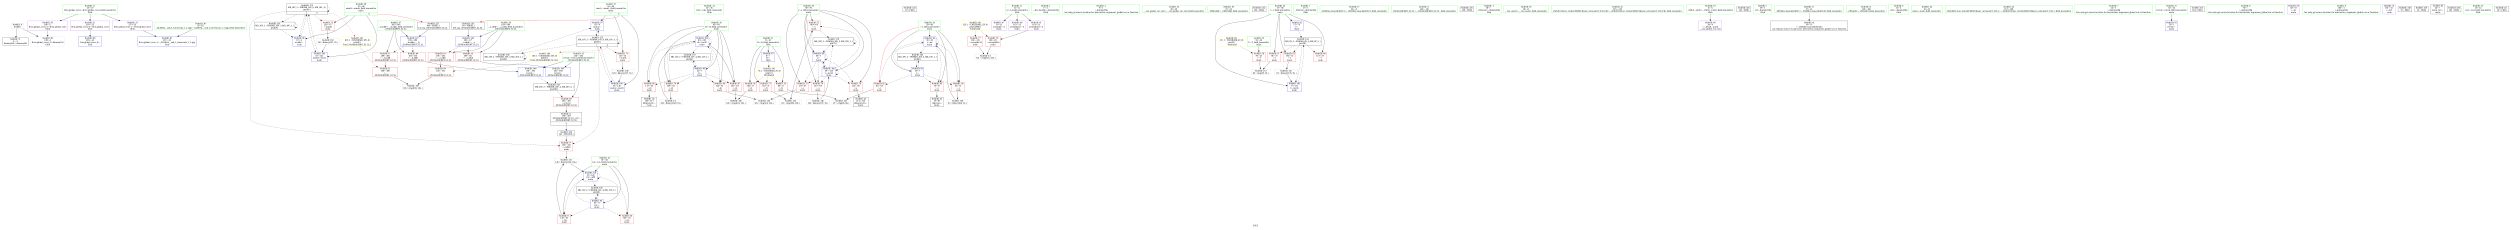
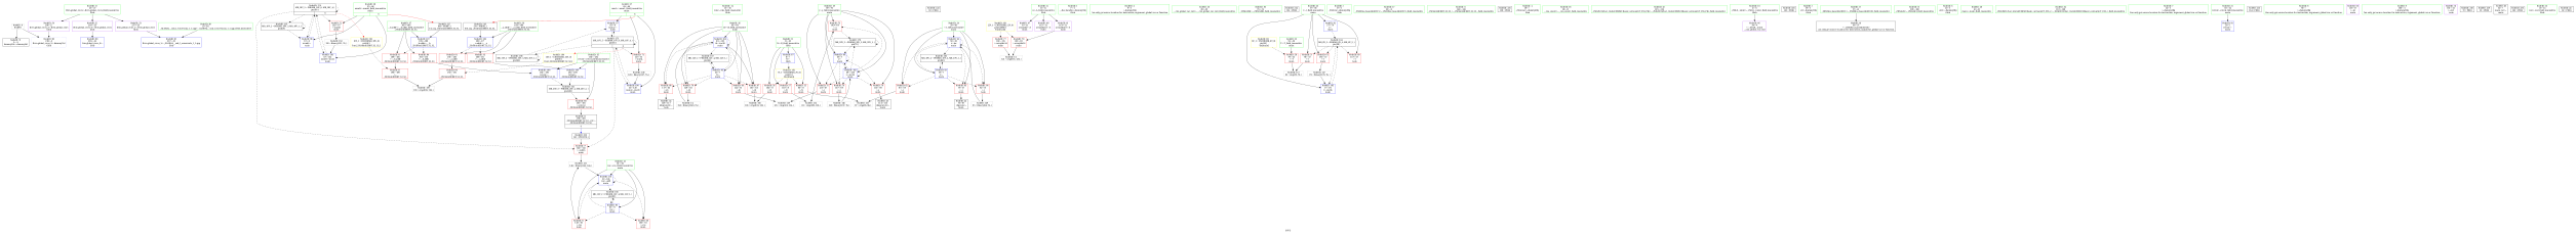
  digraph {
    fontname="Noto Serif"
    label=SVFG
    node [color=green fontname="Noto Serif" shape=record]
    edge [fontname="Noto Serif" style=solid]
    n1 [color=grey label="{NodeID: 0\nNullPtr}"]
    n2 [color=black label="{NodeID: 39\n2\<--3\ndummyVal\<--dummyVal\n}"]
    n3 [color=blue label="{NodeID: 90\n218\<--3\nllvm.global_ctors_2\<--dummyVal\nGlob }" style=dotted]
    n4 [color=blue label="{NodeID: 97\n65\<--9\nnumL\<--\nmain\n}"]
    n5 [color=black label="{NodeID: 173\nMR_16V_5 = PHI(MR_16V_8, MR_16V_4, )\npts\{66 \}\n|{|<s6>6}}"]
    n6 [color=yellow label="{NodeID: 194\n16V_1 = ENCHI(MR_16V_0)\npts\{66 \}\nFun[_ZSt3minIiERKT_S2_S2_]}" style=double]
    n7 [color=red label="{NodeID: 79\n144\<--141\n\<--call26\nmain\n}"]
    n8 [color=red label="{NodeID: 71\n127\<--65\n\<--numL\nmain\n}"]
    n9 [color=black label="{NodeID: 168\nMR_16V_2 = PHI(MR_16V_3, MR_16V_1, )\npts\{66 \}\n}"]
    n10 [color=blue label="{NodeID: 100\n65\<--128\nnumL\<--inc20\nmain\n}"]
    n11 [color=red label="{NodeID: 86\n192\<--191\n\<--\n_ZSt3minIiERKT_S2_S2_\n}"]
    n12 [color=grey label="{NodeID: 151\n146 = Binary(145, 144, )\n}"]
    n13 [color=grey label="{NodeID: 148\n128 = Binary(127, 76, )\n}"]
    n14 [label="{NodeID: 14\n15\<--16\nvals\<--vals_field_insensitive\nGlob }"]
    n15 [color=grey label="{NodeID: 159\n193 = cmp(190, 192, )\n}"]
    n16 [label="{NodeID: 28\n67\<--68\nnumR\<--numR_field_insensitive\nmain\n|{|<s3>6}}"]
    n17 [color=red label="{NodeID: 72\n131\<--67\n\<--numR\nmain\n}"]
    n18 [color=blue label="{NodeID: 98\n67\<--9\nnumR\<--\nmain\n}"]
    n19 [color=blue label="{NodeID: 101\n67\<--132\nnumR\<--inc21\nmain\n}"]
    n20 [color=black label="{NodeID: 217\n180 = PHI(67, )\n1st arg _ZSt3minIiERKT_S2_S2_ }"]
    n21 [color=grey label="{NodeID: 150\n132 = Binary(131, 76, )\n}"]
    n22 [color=black label="{NodeID: 174\nMR_18V_5 = PHI(MR_18V_8, MR_18V_4, )\npts\{68 \}\n|{|<s6>6}}"]
    n23 [color=blue label="{NodeID: 107\n185\<--180\n__b.addr\<--__b\n_ZSt3minIiERKT_S2_S2_\n}"]
    n24 [color=yellow label="{NodeID: 195\n18V_1 = ENCHI(MR_18V_0)\npts\{68 \}\nFun[_ZSt3minIiERKT_S2_S2_]}" style=double]
    n25 [color=black label="{NodeID: 169\nMR_18V_2 = PHI(MR_18V_3, MR_18V_1, )\npts\{68 \}\n}"]
    n26 [color=red label="{NodeID: 84\n195\<--185\n\<--__b.addr\n_ZSt3minIiERKT_S2_S2_\n}"]
    n27 [color=red label="{NodeID: 83\n189\<--185\n\<--__b.addr\n_ZSt3minIiERKT_S2_S2_\n}"]
    n28 [color=black label="{NodeID: 42\n90\<--89\nidxprom\<--\nmain\n}"]
    n29 [color=black label="{NodeID: 222\n92 = PHI()\n}"]
    n30 [color=red label="{NodeID: 56\n102\<--8\n\<--N\nmain\n}"]
    n31 [color=grey label="{NodeID: 156\n103 = cmp(101, 102, )\n}"]
    n32 [color=grey label="{NodeID: 153\n121 = cmp(116, 120, )\n}"]
    n33 [color=red label="{NodeID: 70\n149\<--63\n\<--i6\nmain\n}"]
    n34 [color=grey label="{NodeID: 152\n150 = Binary(149, 76, )\n}"]
    n35 [color=blue label="{NodeID: 104\n63\<--150\ni6\<--inc28\nmain\n}"]
    n36 [color=black label="{NodeID: 167\nMR_14V_2 = PHI(MR_14V_4, MR_14V_1, )\npts\{64 \}\n}"]
    n37 [color=red label="{NodeID: 67\n101\<--63\n\<--i6\nmain\n}"]
    n38 [color=red label="{NodeID: 68\n117\<--63\n\<--i6\nmain\n}"]
    n39 [color=red label="{NodeID: 69\n124\<--63\n\<--i6\nmain\n}"]
    n40 [color=blue label="{NodeID: 96\n63\<--9\ni6\<--\nmain\n}"]
    n41 [color=black label="{NodeID: 44\n118\<--117\nidxprom15\<--\nmain\n}"]
    n42 [color=grey label="{NodeID: 158\n125 = cmp(123, 124, )\n}"]
    n43 [color=blue label="{NodeID: 108\n181\<--195\nretval\<--\n_ZSt3minIiERKT_S2_S2_\n}"]
    n44 [color=black label="{NodeID: 161\nMR_26V_3 = PHI(MR_26V_4, MR_26V_2, )\npts\{182 \}\n}"]
    n45 [color=red label="{NodeID: 80\n201\<--181\n\<--retval\n_ZSt3minIiERKT_S2_S2_\n}"]
    n46 [label="{NodeID: 1\n7\<--1\n__dso_handle\<--dummyObj\nGlob }"]
    n47 [color=yellow label="{NodeID: 181\n2V_1 = ENCHI(MR_2V_0)\npts\{10 \}\nFun[main]}" style=double]
    n48 [color=red label="{NodeID: 55\n86\<--8\n\<--N\nmain\n}"]
    n49 [color=red label="{NodeID: 57\n110\<--8\n\<--N\nmain\n}"]
    n50 [color=grey label="{NodeID: 155\n87 = cmp(85, 86, )\n}"]
    n51 [color=grey label="{NodeID: 154\n111 = cmp(109, 110, )\n}"]
    n52 [color=red label="{NodeID: 85\n190\<--189\n\<--\n_ZSt3minIiERKT_S2_S2_\n}"]
    n53 [label="{NodeID: 15\n23\<--27\nllvm.global_ctors\<--llvm.global_ctors_field_insensitive\nGlob }"]
    n54 [color=purple label="{NodeID: 52\n216\<--23\nllvm.global_ctors_0\<--llvm.global_ctors\nGlob }"]
    n55 [color=purple label="{NodeID: 53\n217\<--23\nllvm.global_ctors_1\<--llvm.global_ctors\nGlob }"]
    n56 [color=purple label="{NodeID: 54\n218\<--23\nllvm.global_ctors_2\<--llvm.global_ctors\nGlob }"]
    n57 [color=blue label="{NodeID: 88\n216\<--24\nllvm.global_ctors_0\<--\nGlob }"]
    n58 [color=blue label="{NodeID: 89\n217\<--25\nllvm.global_ctors_1\<--_GLOBAL__sub_I_ecnerwala_1_1.cpp\nGlob }"]
    n59 [label="{NodeID: 29\n69\<--70\nj\<--j_field_insensitive\nmain\n}"]
    n60 [color=red label="{NodeID: 73\n109\<--69\n\<--j\nmain\n}"]
    n61 [color=red label="{NodeID: 74\n113\<--69\n\<--j\nmain\n}"]
    n62 [color=red label="{NodeID: 75\n123\<--69\n\<--j\nmain\n}"]
    n63 [color=red label="{NodeID: 76\n137\<--69\n\<--j\nmain\n}"]
    n64 [color=blue label="{NodeID: 99\n69\<--9\nj\<--\nmain\n}"]
    n65 [color=blue label="{NodeID: 102\n69\<--138\nj\<--inc24\nmain\n}"]
    n66 [color=black label="{NodeID: 170\nMR_20V_2 = PHI(MR_20V_3, MR_20V_1, )\npts\{70 \}\n}"]
    n67 [color=black label="{NodeID: 43\n114\<--113\nidxprom13\<--\nmain\n}"]
    n68 [color=grey label="{NodeID: 146\n138 = Binary(137, 76, )\n}"]
    n69 [color=black label="{NodeID: 223\n141 = PHI(178, )\n}"]
    n70 [color=blue label="{NodeID: 103\n61\<--146\nres\<--add\nmain\n}"]
    n71 [label="{NodeID: 2\n9\<--1\n\<--dummyObj\nCan only get source location for instruction, argument, global var or function.}"]
    n72 [label="{NodeID: 16\n28\<--29\n__cxx_global_var_init\<--__cxx_global_var_init_field_insensitive\n}"]
    n73 [label="{NodeID: 30\n73\<--74\n_ZNSirsERi\<--_ZNSirsERi_field_insensitive\n}"]
    n74 [color=black label="{NodeID: 224\n154 = PHI()\n}"]
    n75 [color=red label="{NodeID: 58\n79\<--55\n\<--T\nmain\n}"]
    n76 [color=grey label="{NodeID: 157\n80 = cmp(78, 79, )\n}"]
    n77 [label="{NodeID: 3\n17\<--1\n_ZSt3cin\<--dummyObj\nGlob }"]
    n78 [color=yellow label="{NodeID: 183\n6V_1 = ENCHI(MR_6V_0)\npts\{56 \}\nFun[main]}" style=double]
    n79 [label="{NodeID: 17\n32\<--33\n_ZNSt8ios_base4InitC1Ev\<--_ZNSt8ios_base4InitC1Ev_field_insensitive\n}"]
    n80 [label="{NodeID: 31\n142\<--143\n_ZSt3minIiERKT_S2_S2_\<--_ZSt3minIiERKT_S2_S2__field_insensitive\n}"]
    n81 [color=black label="{NodeID: 45\n178\<--201\n_ZSt3minIiERKT_S2_S2__ret\<--\n_ZSt3minIiERKT_S2_S2_\n|{<s0>6}}"]
    n82 [color=black label="{NodeID: 225\n158 = PHI()\n}"]
    n83 [color=red label="{NodeID: 59\n78\<--57\n\<--t\nmain\n}"]
    n84 [color=blue label="{NodeID: 87\n8\<--9\nN\<--\nGlob }"]
    n85 [label="{NodeID: 4\n18\<--1\n_ZSt4cout\<--dummyObj\nGlob }"]
    n86 [label="{NodeID: 18\n38\<--39\n__cxa_atexit\<--__cxa_atexit_field_insensitive\n}"]
    n87 [label="{NodeID: 32\n155\<--156\n_ZStlsISt11char_traitsIcEERSt13basic_ostreamIcT_ES5_PKc\<--_ZStlsISt11char_traitsIcEERSt13basic_ostreamIcT_ES5_PKc_field_insensitive\n}"]
    n88 [color=purple label="{NodeID: 46\n34\<--4\n\<--_ZStL8__ioinit\n__cxx_global_var_init\n}"]
    n89 [color=black label="{NodeID: 226\n162 = PHI()\n}"]
    n90 [color=red label="{NodeID: 60\n157\<--57\n\<--t\nmain\n}"]
    n91 [label="{NodeID: 5\n19\<--1\n.str\<--dummyObj\nGlob }"]
    n92 [label="{NodeID: 19\n37\<--43\n_ZNSt8ios_base4InitD1Ev\<--_ZNSt8ios_base4InitD1Ev_field_insensitive\n}"]
    n93 [color=black label="{NodeID: 41\n36\<--37\n\<--_ZNSt8ios_base4InitD1Ev\nCan only get source location for instruction, argument, global var or function.}"]
    n94 [label="{NodeID: 33\n159\<--160\n_ZNSolsEi\<--_ZNSolsEi_field_insensitive\n}"]
    n95 [color=purple label="{NodeID: 47\n91\<--11\narrayidx\<--A\nmain\n}"]
    n96 [color=red label="{NodeID: 61\n170\<--57\n\<--t\nmain\n}"]
    n97 [color=grey label="{NodeID: 147\n171 = Binary(170, 76, )\n}"]
    n98 [color=blue label="{NodeID: 105\n57\<--171\nt\<--inc36\nmain\n}"]
    n99 [color=black label="{NodeID: 164\nMR_8V_3 = PHI(MR_8V_4, MR_8V_2, )\npts\{58 \}\n}"]
    n100 [label="{NodeID: 6\n21\<--1\n.str.1\<--dummyObj\nGlob }"]
    n101 [color=red label="{NodeID: 65\n145\<--61\n\<--res\nmain\n}"]
    n102 [color=red label="{NodeID: 66\n163\<--61\n\<--res\nmain\n}"]
    n103 [color=black label="{NodeID: 166\nMR_12V_2 = PHI(MR_12V_4, MR_12V_1, )\npts\{62 \}\n}"]
    n104 [color=blue label="{NodeID: 95\n61\<--9\nres\<--\nmain\n}"]
    n105 [label="{NodeID: 20\n50\<--51\nmain\<--main_field_insensitive\n}"]
    n106 [label="{NodeID: 34\n167\<--168\n_ZStlsISt11char_traitsIcEERSt13basic_ostreamIcT_ES5_c\<--_ZStlsISt11char_traitsIcEERSt13basic_ostreamIcT_ES5_c_field_insensitive\n}"]
    n107 [color=purple label="{NodeID: 48\n115\<--11\narrayidx14\<--A\nmain\n}"]
    n108 [color=red label="{NodeID: 77\n116\<--115\n\<--arrayidx14\nmain\n}"]
    n109 [color=red label="{NodeID: 62\n85\<--59\n\<--i\nmain\n}"]
    n110 [label="{NodeID: 7\n24\<--1\n\<--dummyObj\nCan only get source location for instruction, argument, global var or function.}"]
    n111 [label="{NodeID: 21\n53\<--54\nretval\<--retval_field_insensitive\nmain\n}"]
    n112 [color=blue label="{NodeID: 91\n53\<--9\nretval\<--\nmain\n}"]
    n113 [label="{NodeID: 35\n181\<--182\nretval\<--retval_field_insensitive\n_ZSt3minIiERKT_S2_S2_\n}"]
    n114 [color=blue label="{NodeID: 109\n181\<--198\nretval\<--\n_ZSt3minIiERKT_S2_S2_\n}"]
    n115 [color=black label="{NodeID: 215\n164 = PHI()\n}"]
    n116 [color=purple label="{NodeID: 49\n119\<--11\narrayidx16\<--A\nmain\n}"]
    n117 [color=red label="{NodeID: 78\n120\<--119\n\<--arrayidx16\nmain\n}"]
    n118 [color=red label="{NodeID: 63\n89\<--59\n\<--i\nmain\n}"]
    n119 [label="{NodeID: 8\n76\<--1\n\<--dummyObj\nCan only get source location for instruction, argument, global var or function.}"]
    n120 [label="{NodeID: 22\n55\<--56\nT\<--T_field_insensitive\nmain\n}"]
    n121 [label="{NodeID: 36\n183\<--184\n__a.addr\<--__a.addr_field_insensitive\n_ZSt3minIiERKT_S2_S2_\n}"]
    n122 [color=red label="{NodeID: 81\n191\<--183\n\<--__a.addr\n_ZSt3minIiERKT_S2_S2_\n}"]
    n123 [color=red label="{NodeID: 82\n198\<--183\n\<--__a.addr\n_ZSt3minIiERKT_S2_S2_\n}"]
    n124 [color=blue label="{NodeID: 106\n183\<--179\n__a.addr\<--__a\n_ZSt3minIiERKT_S2_S2_\n}"]
    n125 [color=black label="{NodeID: 216\n179 = PHI(65, )\n0th arg _ZSt3minIiERKT_S2_S2_ }"]
    n126 [color=purple label="{NodeID: 50\n153\<--19\n\<--.str\nmain\n}"]
    n127 [color=red label="{NodeID: 64\n94\<--59\n\<--i\nmain\n}"]
    n128 [color=grey label="{NodeID: 149\n95 = Binary(94, 76, )\n}"]
    n129 [color=blue label="{NodeID: 94\n59\<--95\ni\<--inc\nmain\n}"]
    n130 [color=black label="{NodeID: 165\nMR_10V_2 = PHI(MR_10V_4, MR_10V_1, )\npts\{60 \}\n}"]
    n131 [color=blue label="{NodeID: 92\n57\<--76\nt\<--\nmain\n}"]
    n132 [label="{NodeID: 9\n166\<--1\n\<--dummyObj\nCan only get source location for instruction, argument, global var or function.}"]
    n133 [label="{NodeID: 23\n57\<--58\nt\<--t_field_insensitive\nmain\n}"]
    n134 [label="{NodeID: 37\n185\<--186\n__b.addr\<--__b.addr_field_insensitive\n_ZSt3minIiERKT_S2_S2_\n}"]
    n135 [color=purple label="{NodeID: 51\n161\<--21\n\<--.str.1\nmain\n}"]
    n136 [color=blue label="{NodeID: 93\n59\<--9\ni\<--\nmain\n}"]
    n137 [label="{NodeID: 10\n4\<--6\n_ZStL8__ioinit\<--_ZStL8__ioinit_field_insensitive\nGlob }"]
    n138 [label="{NodeID: 24\n59\<--60\ni\<--i_field_insensitive\nmain\n}"]
    n139 [label="{NodeID: 38\n25\<--212\n_GLOBAL__sub_I_ecnerwala_1_1.cpp\<--_GLOBAL__sub_I_ecnerwala_1_1.cpp_field_insensitive\n}"]
    n140 [color=black label="{NodeID: 218\n72 = PHI()\n}"]
    n141 [label="{NodeID: 11\n8\<--10\nN\<--N_field_insensitive\nGlob }"]
    n142 [color=yellow label="{NodeID: 191\n22V_1 = ENCHI(MR_22V_0)\npts\{120000 \}\nFun[main]}" style=double]
    n143 [label="{NodeID: 25\n61\<--62\nres\<--res_field_insensitive\nmain\n}"]
    n144 [color=black label="{NodeID: 219\n35 = PHI()\n}"]
    n145 [label="{NodeID: 12\n11\<--12\nA\<--A_field_insensitive\nGlob }"]
    n146 [label="{NodeID: 26\n63\<--64\ni6\<--i6_field_insensitive\nmain\n}"]
    n147 [color=black label="{NodeID: 40\n52\<--9\nmain_ret\<--\nmain\n}"]
    n148 [color=black label="{NodeID: 220\n165 = PHI()\n}"]
    n149 [label="{NodeID: 13\n13\<--14\ncost\<--cost_field_insensitive\nGlob }"]
    n150 [label="{NodeID: 27\n65\<--66\nnumL\<--numL_field_insensitive\nmain\n|{|<s3>6}}"]
    n151 [color=black label="{NodeID: 221\n82 = PHI()\n}"]
    n1 -> n2
    n1 -> n3
    n4 -> n5 [style=dashed]
    n5 -> n4 [style=dashed]
    n5 -> n5 [style=dashed]
    n5 -> n6 [color=red style=dashed tailport=s6]
    n5 -> n7 [style=dashed]
    n5 -> n8 [style=dashed]
    n5 -> n9 [style=dashed]
    n5 -> n10 [style=dashed]
    n6 -> n11 [style=dashed]
    n7 -> n12
    n8 -> n13
    n9 -> n4 [style=dashed]
    n9 -> n9 [style=dashed]
    n10 -> n5 [style=dashed]
    n11 -> n15
    n12 -> n70
    n13 -> n10
    n16 -> n17
    n16 -> n18
    n16 -> n19
    n16 -> n20 [color=red tailport=s3]
    n17 -> n21
    n18 -> n22 [style=dashed]
    n19 -> n22 [style=dashed]
    n20 -> n23
    n21 -> n19
    n22 -> n7 [style=dashed]
    n22 -> n17 [style=dashed]
    n22 -> n18 [style=dashed]
    n22 -> n19 [style=dashed]
    n22 -> n22 [style=dashed]
    n22 -> n24 [color=red style=dashed tailport=s6]
    n22 -> n25 [style=dashed]
    n23 -> n26 [style=dashed]
    n23 -> n27 [style=dashed]
    n24 -> n52 [style=dashed]
    n25 -> n18 [style=dashed]
    n25 -> n25 [style=dashed]
    n26 -> n43
    n27 -> n52
    n30 -> n31
    n33 -> n34
    n34 -> n35
    n35 -> n33 [style=dashed]
    n35 -> n35 [style=dashed]
    n35 -> n36 [style=dashed]
    n35 -> n37
    n35 -> n38 [style=dashed]
    n35 -> n39 [style=dashed]
    n36 -> n40 [style=dashed]
    n37 -> n31
    n38 -> n41
    n39 -> n42
    n40 -> n33 [style=dashed]
    n40 -> n35 [style=dashed]
    n40 -> n36 [style=dashed]
    n40 -> n37 [style=dashed]
    n40 -> n38 [style=dashed]
    n40 -> n39 [style=dashed]
    n43 -> n44 [style=dashed]
    n44 -> n45 [style=dashed]
    n45 -> n81
    n47 -> n30 [style=dashed]
    n47 -> n48 [style=dashed]
    n47 -> n49 [style=dashed]
    n48 -> n50
    n49 -> n51
    n52 -> n15
    n53 -> n54
    n53 -> n55
    n53 -> n56
    n54 -> n57
    n55 -> n58
    n56 -> n3
    n59 -> n60
    n59 -> n61
    n59 -> n62
    n59 -> n63
    n59 -> n64
    n59 -> n65
    n60 -> n51
    n60 -> n66 [style=dashed]
    n61 -> n67
    n62 -> n42
    n63 -> n68
    n64 -> n60 [style=dashed]
    n64 -> n61 [style=dashed]
    n64 -> n62 [style=dashed]
    n64 -> n63 [style=dashed]
    n64 -> n64 [style=dashed]
    n64 -> n65 [style=dashed]
    n65 -> n60 [style=dashed]
    n65 -> n61 [style=dashed]
    n65 -> n62 [style=dashed]
    n65 -> n63 [style=dashed]
    n65 -> n64 [style=dashed]
    n65 -> n65 [style=dashed]
    n65 -> n66 [style=dashed]
    n66 -> n64 [style=dashed]
    n66 -> n66 [style=dashed]
    n68 -> n65
    n69 -> n7
    n70 -> n70 [style=dashed]
    n70 -> n101 [style=dashed]
    n70 -> n102 [style=dashed]
    n70 -> n103 [style=dashed]
    n75 -> n76
    n78 -> n75 [style=dashed]
    n81 -> n69 [color=blue tailport=s0]
    n83 -> n76
    n84 -> n47 [style=dashed]
    n92 -> n93
    n96 -> n97
    n97 -> n98
    n98 -> n99 [style=dashed]
    n99 -> n83 [style=dashed]
    n99 -> n90 [style=dashed]
    n99 -> n96 [style=dashed]
    n99 -> n98 [style=dashed]
    n101 -> n12
    n103 -> n104 [style=dashed]
    n104 -> n70 [style=dashed]
    n104 -> n101 [style=dashed]
    n104 -> n102 [style=dashed]
    n104 -> n103 [style=dashed]
    n108 -> n32
    n109 -> n50
    n111 -> n112
    n113 -> n43
    n113 -> n45
    n113 -> n114
    n114 -> n44 [style=dashed]
    n116 -> n117
    n117 -> n32
    n118 -> n28
    n120 -> n75
    n121 -> n122
    n121 -> n123
    n121 -> n124
    n122 -> n11
    n123 -> n114
    n124 -> n122 [style=dashed]
    n124 -> n123 [style=dashed]
    n125 -> n124
    n127 -> n128
    n128 -> n129
    n129 -> n109 [style=dashed]
    n129 -> n118 [style=dashed]
    n129 -> n127 [style=dashed]
    n129 -> n129 [style=dashed]
    n129 -> n130 [style=dashed]
    n130 -> n136 [style=dashed]
    n131 -> n99 [style=dashed]
    n133 -> n83
    n133 -> n90
    n133 -> n96
    n133 -> n98
    n133 -> n131
    n134 -> n23
    n134 -> n26
    n134 -> n27
    n136 -> n109 [style=dashed]
    n136 -> n118 [style=dashed]
    n136 -> n127 [style=dashed]
    n136 -> n129 [style=dashed]
    n136 -> n130 [style=dashed]
    n137 -> n88
-   n138 -> n109 [color=red]
+   n138 -> n109
    n138 -> n118
    n138 -> n127
    n138 -> n129
    n138 -> n136
    n139 -> n58
    n141 -> n30
    n141 -> n48
    n141 -> n49
    n141 -> n84
    n142 -> n108 [style=dashed]
    n142 -> n117 [style=dashed]
    n143 -> n70
    n143 -> n101
    n143 -> n102
    n143 -> n104
    n145 -> n95
    n145 -> n107
    n145 -> n116
    n146 -> n33
    n146 -> n35
    n146 -> n37
    n146 -> n38
    n146 -> n39
    n146 -> n40
    n150 -> n4
    n150 -> n8
    n150 -> n10
    n150 -> n125 [color=red tailport=s3]
  }
